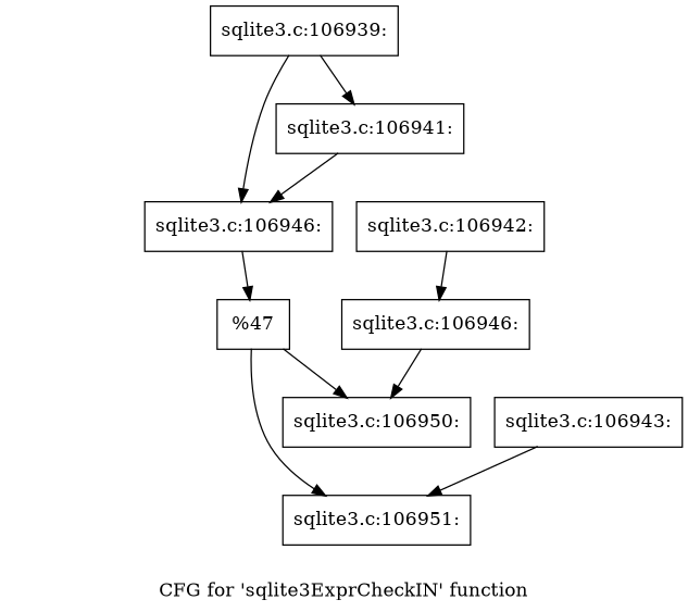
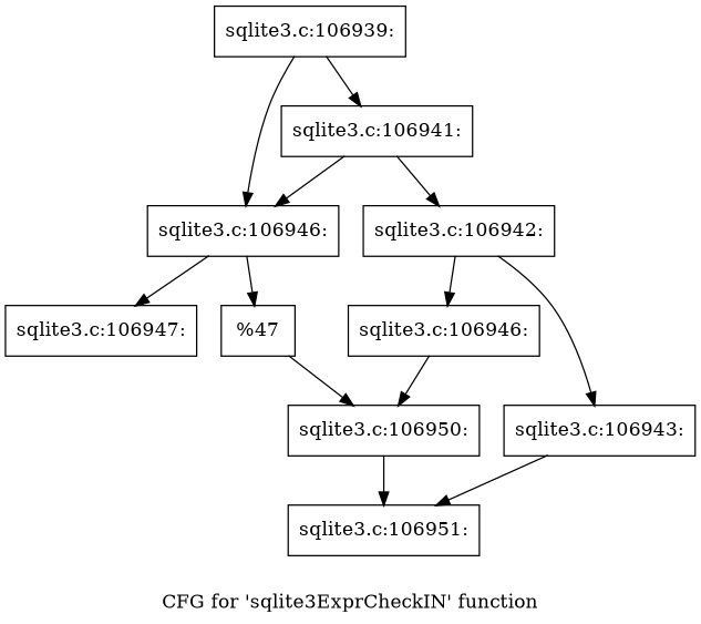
  digraph {
    label="CFG for 'sqlite3ExprCheckIN' function"
    node [shape=record]
    n1 [label="{sqlite3.c:106939:}"]
    n2 [label="{sqlite3.c:106941:}"]
    n3 [label="{sqlite3.c:106946:}"]
    n4 [label="{sqlite3.c:106942:}"]
+   n5 [label="{sqlite3.c:106947:}"]
    n6 [label="{%47}"]
    n7 [label="{sqlite3.c:106943:}"]
    n8 [label="{sqlite3.c:106946:}"]
    n9 [label="{sqlite3.c:106950:}"]
    n10 [label="{sqlite3.c:106951:}"]
    n1 -> n2
    n1 -> n3
    n2 -> n3
+   n2 -> n4
+   n3 -> n5
    n3 -> n6
+   n4 -> n7
    n4 -> n8
    n6 -> n9
    n7 -> n10
    n8 -> n9
-   n6 -> n10
+   n9 -> n10
  }
